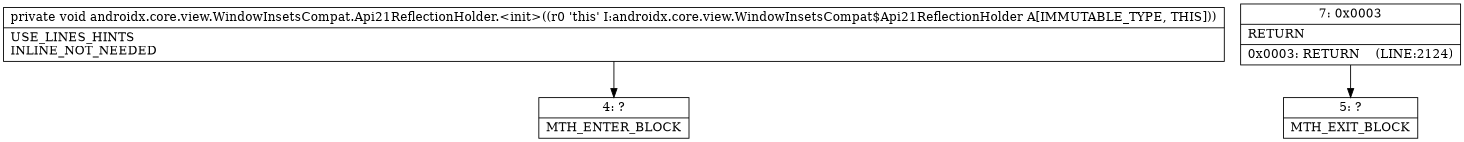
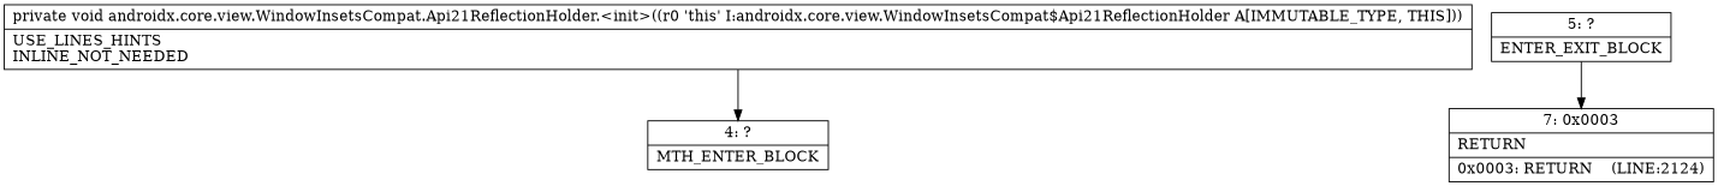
  digraph {
    node [shape=record]
    n1 [label="{4\:\ ?|MTH_ENTER_BLOCK\l}"]
    n2 [label="{7\:\ 0x0003|RETURN\l|0x0003: RETURN    (LINE:2124)\l}"]
-   n3 [label="{5\:\ ?|MTH_EXIT_BLOCK\l}"]
+   n3 [label="{5\:\ ?|ENTER_EXIT_BLOCK\l}"]
    n4 [label="{private void androidx.core.view.WindowInsetsCompat.Api21ReflectionHolder.\<init\>((r0 'this' I:androidx.core.view.WindowInsetsCompat$Api21ReflectionHolder A[IMMUTABLE_TYPE, THIS]))  | USE_LINES_HINTS\lINLINE_NOT_NEEDED\l}"]
-   n2 -> n3
+   n3 -> n2
    n4 -> n1
  }
